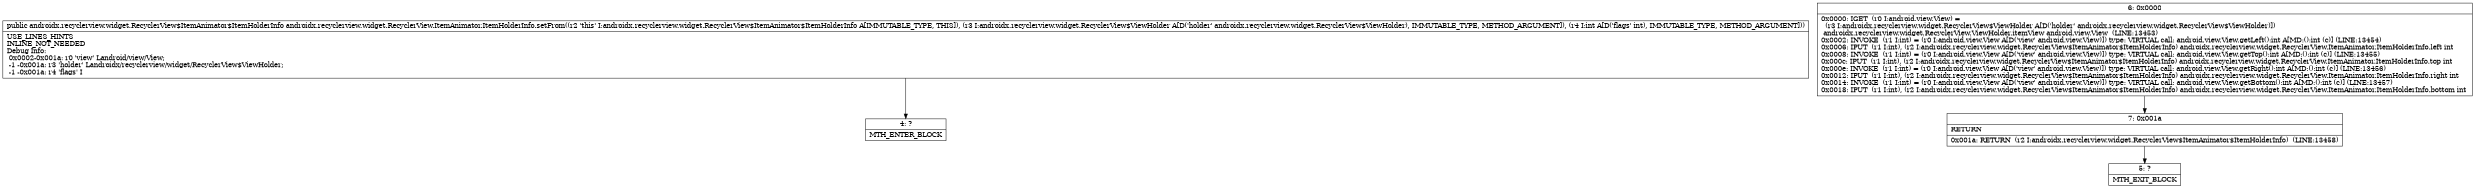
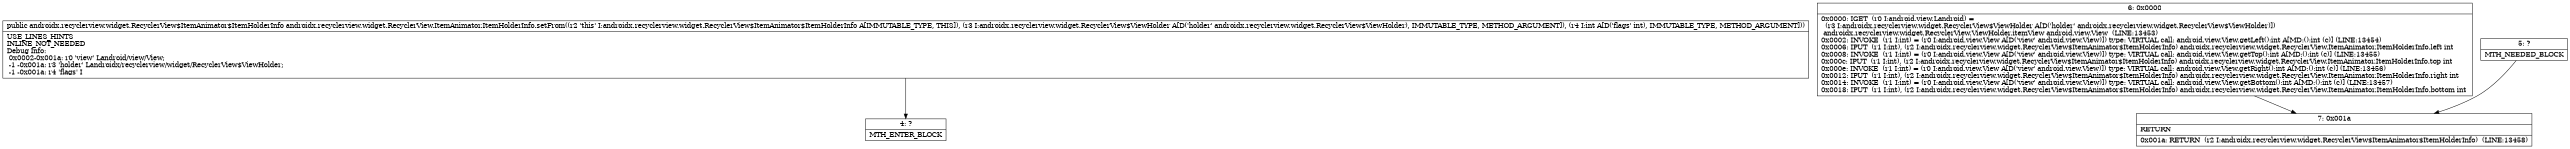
  digraph {
    node [shape=record]
    n1 [label="{4\:\ ?|MTH_ENTER_BLOCK\l}"]
-   n2 [label="{6\:\ 0x0000|0x0000: IGET  (r0 I:android.view.View) = \l  (r3 I:androidx.recyclerview.widget.RecyclerView$ViewHolder A[D('holder' androidx.recyclerview.widget.RecyclerView$ViewHolder)])\l androidx.recyclerview.widget.RecyclerView.ViewHolder.itemView android.view.View  (LINE:13453)\l0x0002: INVOKE  (r1 I:int) = (r0 I:android.view.View A[D('view' android.view.View)]) type: VIRTUAL call: android.view.View.getLeft():int A[MD:():int (c)] (LINE:13454)\l0x0006: IPUT  (r1 I:int), (r2 I:androidx.recyclerview.widget.RecyclerView$ItemAnimator$ItemHolderInfo) androidx.recyclerview.widget.RecyclerView.ItemAnimator.ItemHolderInfo.left int \l0x0008: INVOKE  (r1 I:int) = (r0 I:android.view.View A[D('view' android.view.View)]) type: VIRTUAL call: android.view.View.getTop():int A[MD:():int (c)] (LINE:13455)\l0x000c: IPUT  (r1 I:int), (r2 I:androidx.recyclerview.widget.RecyclerView$ItemAnimator$ItemHolderInfo) androidx.recyclerview.widget.RecyclerView.ItemAnimator.ItemHolderInfo.top int \l0x000e: INVOKE  (r1 I:int) = (r0 I:android.view.View A[D('view' android.view.View)]) type: VIRTUAL call: android.view.View.getRight():int A[MD:():int (c)] (LINE:13456)\l0x0012: IPUT  (r1 I:int), (r2 I:androidx.recyclerview.widget.RecyclerView$ItemAnimator$ItemHolderInfo) androidx.recyclerview.widget.RecyclerView.ItemAnimator.ItemHolderInfo.right int \l0x0014: INVOKE  (r1 I:int) = (r0 I:android.view.View A[D('view' android.view.View)]) type: VIRTUAL call: android.view.View.getBottom():int A[MD:():int (c)] (LINE:13457)\l0x0018: IPUT  (r1 I:int), (r2 I:androidx.recyclerview.widget.RecyclerView$ItemAnimator$ItemHolderInfo) androidx.recyclerview.widget.RecyclerView.ItemAnimator.ItemHolderInfo.bottom int \l}"]
+   n2 [label="{6\:\ 0x0000|0x0000: IGET  (r0 I:android.view.Landroid) = \l  (r3 I:androidx.recyclerview.widget.RecyclerView$ViewHolder A[D('holder' androidx.recyclerview.widget.RecyclerView$ViewHolder)])\l androidx.recyclerview.widget.RecyclerView.ViewHolder.itemView android.view.View  (LINE:13453)\l0x0002: INVOKE  (r1 I:int) = (r0 I:android.view.View A[D('view' android.view.View)]) type: VIRTUAL call: android.view.View.getLeft():int A[MD:():int (c)] (LINE:13454)\l0x0006: IPUT  (r1 I:int), (r2 I:androidx.recyclerview.widget.RecyclerView$ItemAnimator$ItemHolderInfo) androidx.recyclerview.widget.RecyclerView.ItemAnimator.ItemHolderInfo.left int \l0x0008: INVOKE  (r1 I:int) = (r0 I:android.view.View A[D('view' android.view.View)]) type: VIRTUAL call: android.view.View.getTop():int A[MD:():int (c)] (LINE:13455)\l0x000c: IPUT  (r1 I:int), (r2 I:androidx.recyclerview.widget.RecyclerView$ItemAnimator$ItemHolderInfo) androidx.recyclerview.widget.RecyclerView.ItemAnimator.ItemHolderInfo.top int \l0x000e: INVOKE  (r1 I:int) = (r0 I:android.view.View A[D('view' android.view.View)]) type: VIRTUAL call: android.view.View.getRight():int A[MD:():int (c)] (LINE:13456)\l0x0012: IPUT  (r1 I:int), (r2 I:androidx.recyclerview.widget.RecyclerView$ItemAnimator$ItemHolderInfo) androidx.recyclerview.widget.RecyclerView.ItemAnimator.ItemHolderInfo.right int \l0x0014: INVOKE  (r1 I:int) = (r0 I:android.view.View A[D('view' android.view.View)]) type: VIRTUAL call: android.view.View.getBottom():int A[MD:():int (c)] (LINE:13457)\l0x0018: IPUT  (r1 I:int), (r2 I:androidx.recyclerview.widget.RecyclerView$ItemAnimator$ItemHolderInfo) androidx.recyclerview.widget.RecyclerView.ItemAnimator.ItemHolderInfo.bottom int \l}"]
    n3 [label="{7\:\ 0x001a|RETURN\l|0x001a: RETURN  (r2 I:androidx.recyclerview.widget.RecyclerView$ItemAnimator$ItemHolderInfo)  (LINE:13458)\l}"]
-   n4 [label="{5\:\ ?|MTH_EXIT_BLOCK\l}"]
+   n4 [label="{5\:\ ?|MTH_NEEDED_BLOCK\l}"]
    n5 [label="{public androidx.recyclerview.widget.RecyclerView$ItemAnimator$ItemHolderInfo androidx.recyclerview.widget.RecyclerView.ItemAnimator.ItemHolderInfo.setFrom((r2 'this' I:androidx.recyclerview.widget.RecyclerView$ItemAnimator$ItemHolderInfo A[IMMUTABLE_TYPE, THIS]), (r3 I:androidx.recyclerview.widget.RecyclerView$ViewHolder A[D('holder' androidx.recyclerview.widget.RecyclerView$ViewHolder), IMMUTABLE_TYPE, METHOD_ARGUMENT]), (r4 I:int A[D('flags' int), IMMUTABLE_TYPE, METHOD_ARGUMENT]))  | USE_LINES_HINTS\lINLINE_NOT_NEEDED\lDebug Info:\l  0x0002\-0x001a: r0 'view' Landroid\/view\/View;\l  \-1 \-0x001a: r3 'holder' Landroidx\/recyclerview\/widget\/RecyclerView$ViewHolder;\l  \-1 \-0x001a: r4 'flags' I\l}"]
    n2 -> n3
-   n3 -> n4
+   n4 -> n3
    n5 -> n1
  }
